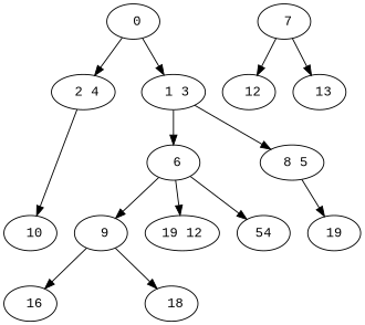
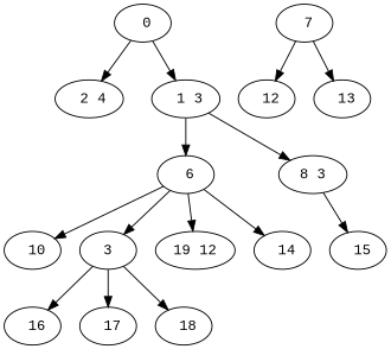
  digraph {
    fontname="Liberation Mono"
    node [fontname="Liberation Mono"]
    edge [fontname="Liberation Mono"]
    " 0"
    " 2 4"
    " 1 3"
    " 6"
-   " 8 5"
+   " 8 5" [label="8 3"]
    " 7"
    " 12"
    " 13"
-   " 9"
+   " 9" [label=3]
    " 10"
    n11 [label="19 12"]
-   " 14" [label=54]
-   " 15" [label=19]
+   " 14"
+   " 15"
    " 16"
+   " 17"
    " 18"
    " 0" -> " 2 4"
    " 0" -> " 1 3"
    " 1 3" -> " 6"
    " 1 3" -> " 8 5"
    " 6" -> " 9"
-   " 2 4" -> " 10"
+   " 6" -> " 10"
    " 6" -> n11
    " 6" -> " 14"
    " 8 5" -> " 15"
    " 7" -> " 12"
    " 7" -> " 13"
    " 9" -> " 16"
+   " 9" -> " 17"
    " 9" -> " 18"
  }
